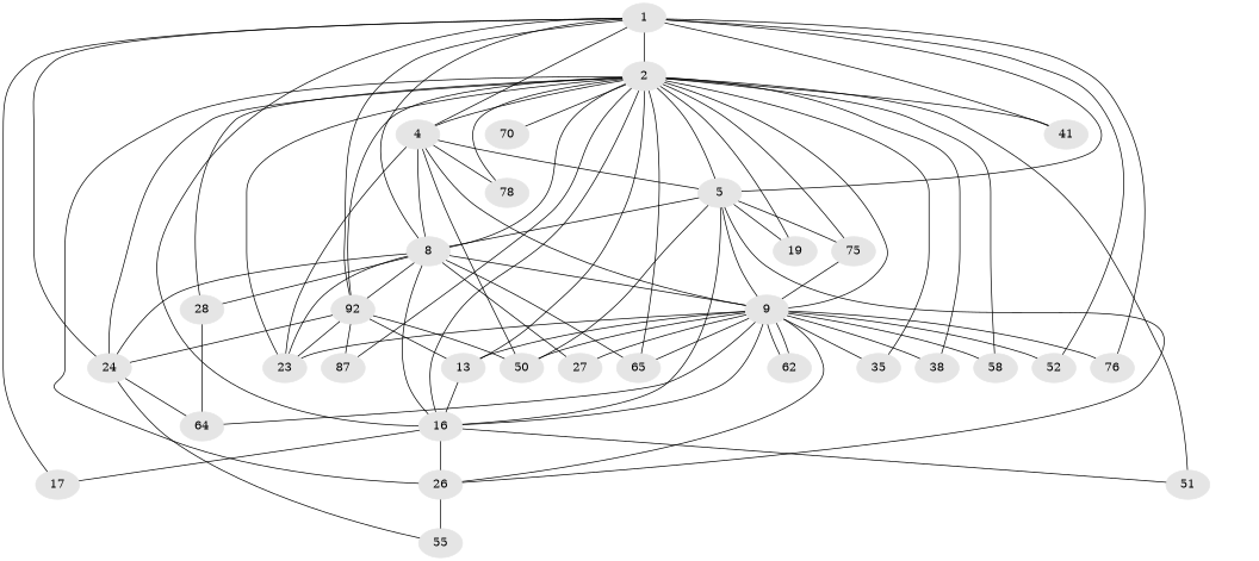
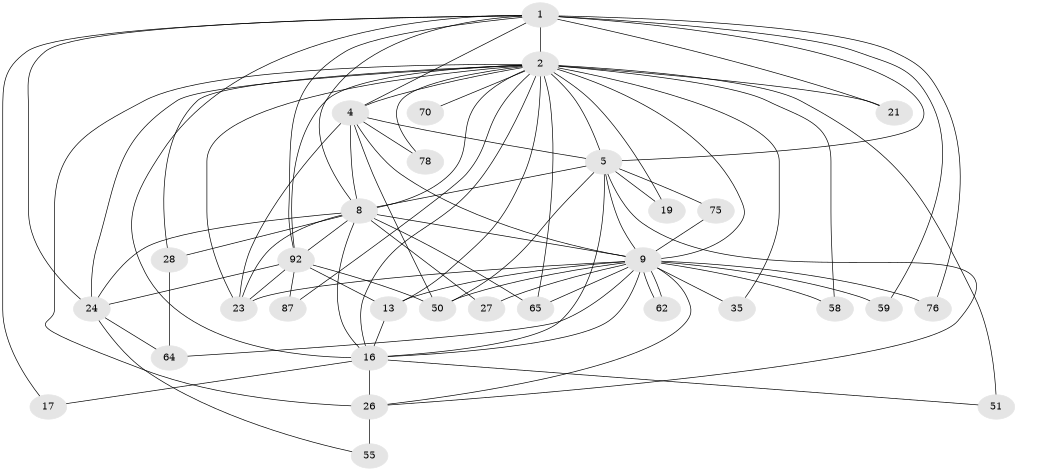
  graph {
    node [color=gray90 style=filled]
    1 [super="+73"]
    2 [super="+6+3+85+14+21"]
    4
    5 [super="+34"]
    8 [super="+32+11+116+114+15"]
    n6 [label=92 super="+56"]
    16 [super="+94+83+77+39"]
    17
    24 [super="+36"]
-   41
-   52
+   41 [label=21]
+   52 [label=59]
    76
    9 [super="+40+103+109+33+48+10"]
    26 [super="+111+60+46+29"]
    13 [super="+20"]
    19
    23 [super="+65+31"]
    n18 [label=65]
    28 [super="+44"]
    35
-   38
    51
    n23 [label=87]
    58
    70
    75
    78
    50 [super="+69"]
    27
    62
    64 [super="+102"]
    55
    1 -- 2 [weight=7]
    1 -- 4
    1 -- 5
    1 -- 8 [weight=2]
    1 -- n6
    1 -- 16
    1 -- 17
    1 -- 24
    1 -- 41
    1 -- 52
    1 -- 76
    2 -- 4 [weight=7]
    2 -- 5 [weight=10]
    2 -- 8 [weight=10]
    2 -- n6 [weight=2]
    2 -- 16 [weight=2]
    2 -- 24
    2 -- 41
    2 -- 9 [weight=11]
    2 -- 26 [weight=2]
    2 -- 13 [weight=2]
    2 -- 19
    2 -- 23
    2 -- n18 [weight=3]
    2 -- 28
    2 -- 35
-   2 -- 38
    2 -- 51 [weight=2]
    2 -- n23
    2 -- 58
    2 -- 70 [weight=2]
-   2 -- 75
    2 -- 78
    4 -- 5
    4 -- 8
    4 -- 9 [weight=3]
    4 -- 23
    4 -- 78
    4 -- 50
    5 -- 8 [weight=2]
    5 -- 16
    5 -- 9 [weight=4]
    5 -- 26 [weight=2]
    5 -- 19
    5 -- 75
    5 -- 50
    8 -- n6 [weight=2]
    8 -- 16
    8 -- 24
    8 -- 9 [weight=6]
    8 -- 23
    8 -- n18
    8 -- 28 [weight=2]
    8 -- 27
    n6 -- 24
    n6 -- 13
    n6 -- 23
    n6 -- n23
    n6 -- 50
    16 -- 17
    16 -- 26
    16 -- 51
    24 -- 64
    24 -- 55
    9 -- 16 [weight=2]
    9 -- 52
    9 -- 76
    9 -- 26
    9 -- 13
    9 -- 23
    9 -- n18
    9 -- 35
-   9 -- 38
    9 -- 58
    9 -- 50
    9 -- 27
    9 -- 62
    9 -- 62
    9 -- 64
    26 -- 55 [weight=2]
    13 -- 16
    28 -- 64
    75 -- 9 [weight=2]
  }
